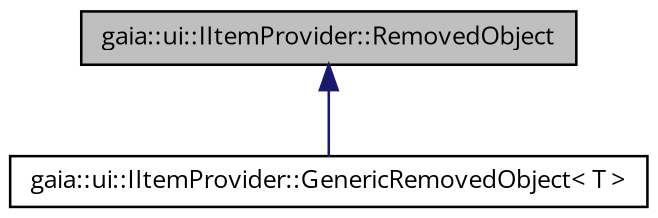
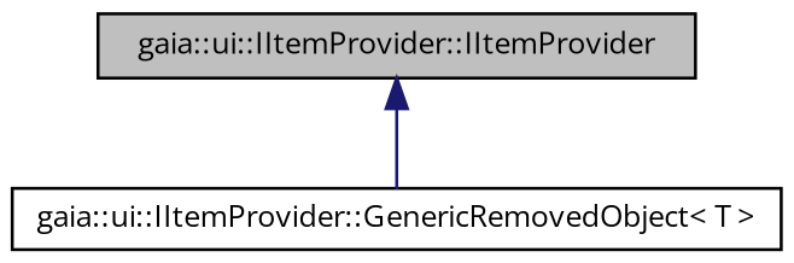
  digraph {
    fontname="Open Sans"
    node [color=black fontname="Open Sans" fontsize=10 shape=record style=filled]
-   n1 [fillcolor=grey75 fontcolor=black height=0.2 label="gaia::ui::IItemProvider::RemovedObject" width=0.4]
+   n1 [fillcolor=grey75 fontcolor=black height=0.2 label="gaia::ui::IItemProvider::IItemProvider" width=0.4]
    n2 [fillcolor=white height=0.2 label="gaia::ui::IItemProvider::GenericRemovedObject\< T \>" width=0.4]
    n1 -> n2 [color=midnightblue dir=back fontname="Open Sans" fontsize=10 labelfontname=Helvetica labelfontsize=10 style=solid]
  }
